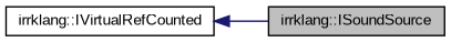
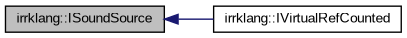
  digraph {
    rankdir=LR
    fontname="Liberation Sans"
    node [color=black fontname="Liberation Sans" fontsize=10 shape=record]
    n1 [fillcolor=grey75 fontcolor=black height=0.2 label="irrklang::ISoundSource" style=filled width=0.4]
    n2 [height=0.2 label="irrklang::IVirtualRefCounted" width=0.4]
-   n2 -> n1 [color=midnightblue dir=back fontname="Liberation Sans" fontsize=10 labelfontname=Helvetica labelfontsize=10 style=solid]
+   n1 -> n2 [color=midnightblue dir=back fontname="Liberation Sans" fontsize=10 labelfontname=Helvetica labelfontsize=10 style=solid]
  }
